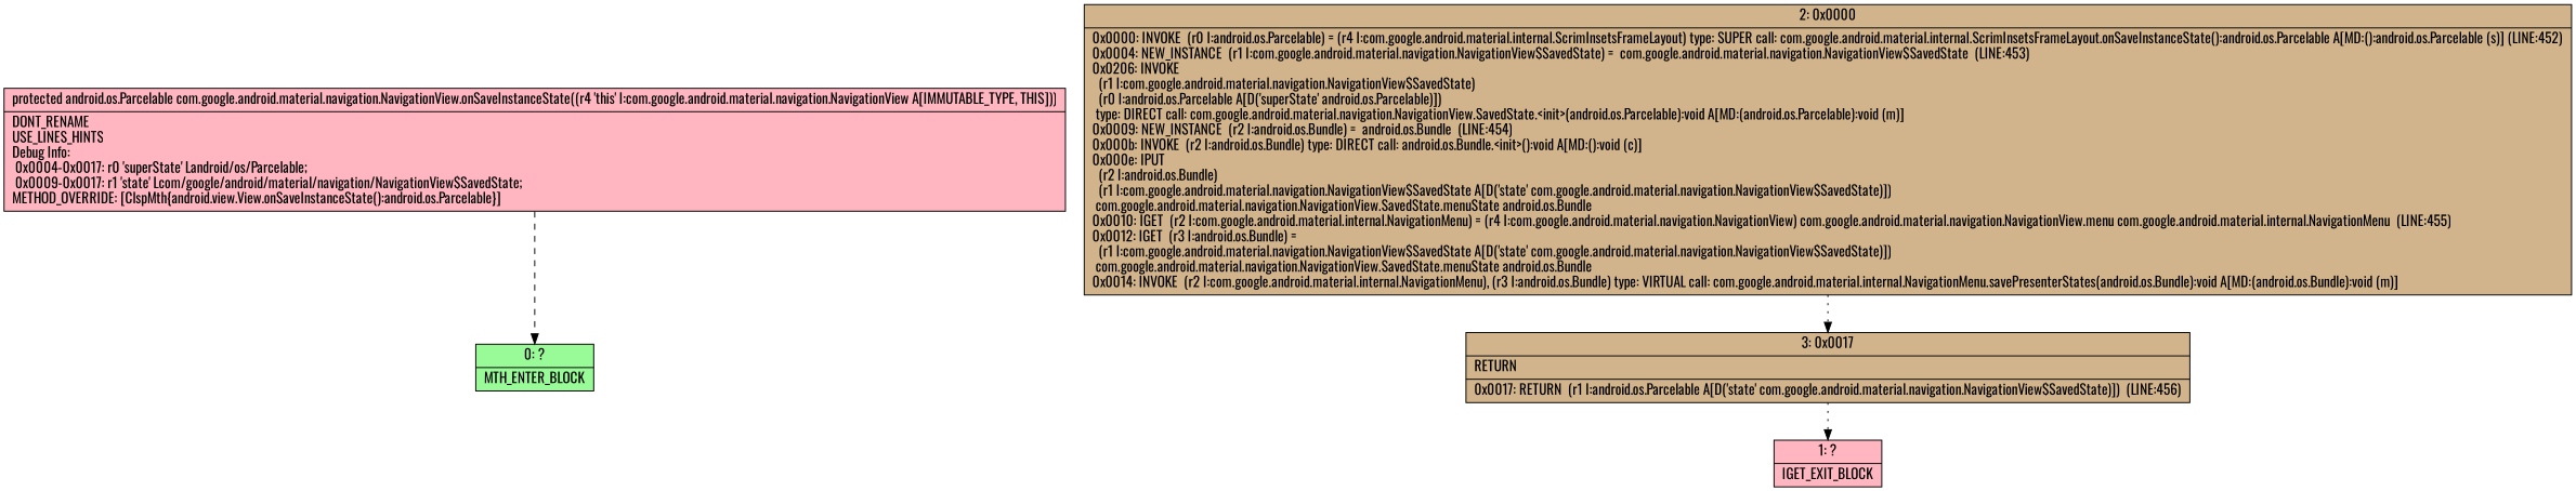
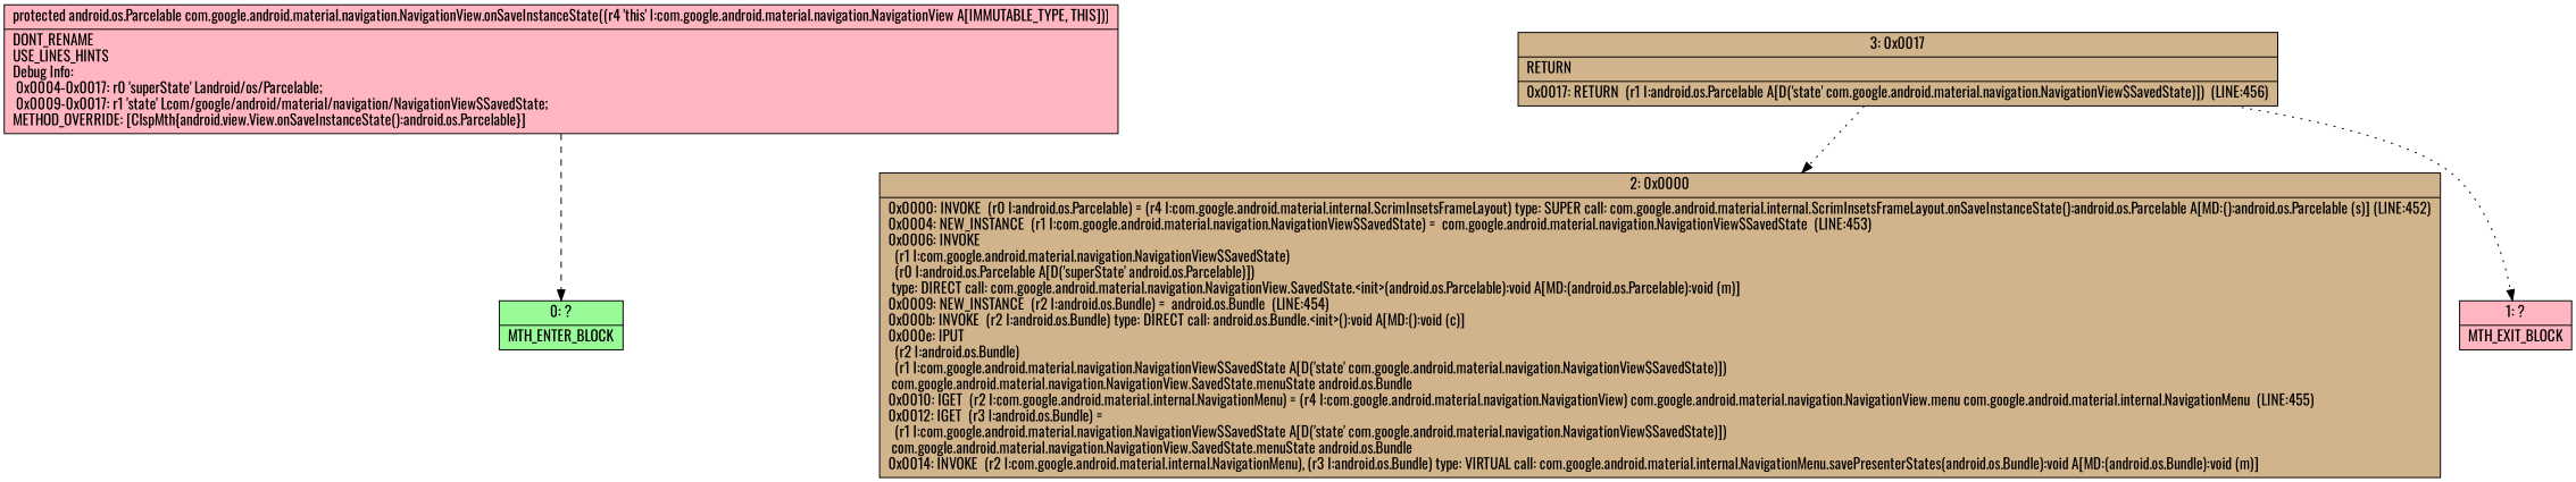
  digraph {
    fontname=Oswald
    node [fillcolor=tan fontname=Oswald shape=record style=filled]
    edge [fontname=Oswald style=dotted]
    n1 [fillcolor=palegreen label="{0\:\ ?|MTH_ENTER_BLOCK\l}"]
-   n2 [label="{2\:\ 0x0000|0x0000: INVOKE  (r0 I:android.os.Parcelable) = (r4 I:com.google.android.material.internal.ScrimInsetsFrameLayout) type: SUPER call: com.google.android.material.internal.ScrimInsetsFrameLayout.onSaveInstanceState():android.os.Parcelable A[MD:():android.os.Parcelable (s)] (LINE:452)\l0x0004: NEW_INSTANCE  (r1 I:com.google.android.material.navigation.NavigationView$SavedState) =  com.google.android.material.navigation.NavigationView$SavedState  (LINE:453)\l0x0206: INVOKE  \l  (r1 I:com.google.android.material.navigation.NavigationView$SavedState)\l  (r0 I:android.os.Parcelable A[D('superState' android.os.Parcelable)])\l type: DIRECT call: com.google.android.material.navigation.NavigationView.SavedState.\<init\>(android.os.Parcelable):void A[MD:(android.os.Parcelable):void (m)]\l0x0009: NEW_INSTANCE  (r2 I:android.os.Bundle) =  android.os.Bundle  (LINE:454)\l0x000b: INVOKE  (r2 I:android.os.Bundle) type: DIRECT call: android.os.Bundle.\<init\>():void A[MD:():void (c)]\l0x000e: IPUT  \l  (r2 I:android.os.Bundle)\l  (r1 I:com.google.android.material.navigation.NavigationView$SavedState A[D('state' com.google.android.material.navigation.NavigationView$SavedState)])\l com.google.android.material.navigation.NavigationView.SavedState.menuState android.os.Bundle \l0x0010: IGET  (r2 I:com.google.android.material.internal.NavigationMenu) = (r4 I:com.google.android.material.navigation.NavigationView) com.google.android.material.navigation.NavigationView.menu com.google.android.material.internal.NavigationMenu  (LINE:455)\l0x0012: IGET  (r3 I:android.os.Bundle) = \l  (r1 I:com.google.android.material.navigation.NavigationView$SavedState A[D('state' com.google.android.material.navigation.NavigationView$SavedState)])\l com.google.android.material.navigation.NavigationView.SavedState.menuState android.os.Bundle \l0x0014: INVOKE  (r2 I:com.google.android.material.internal.NavigationMenu), (r3 I:android.os.Bundle) type: VIRTUAL call: com.google.android.material.internal.NavigationMenu.savePresenterStates(android.os.Bundle):void A[MD:(android.os.Bundle):void (m)]\l}"]
+   n2 [label="{2\:\ 0x0000|0x0000: INVOKE  (r0 I:android.os.Parcelable) = (r4 I:com.google.android.material.internal.ScrimInsetsFrameLayout) type: SUPER call: com.google.android.material.internal.ScrimInsetsFrameLayout.onSaveInstanceState():android.os.Parcelable A[MD:():android.os.Parcelable (s)] (LINE:452)\l0x0004: NEW_INSTANCE  (r1 I:com.google.android.material.navigation.NavigationView$SavedState) =  com.google.android.material.navigation.NavigationView$SavedState  (LINE:453)\l0x0006: INVOKE  \l  (r1 I:com.google.android.material.navigation.NavigationView$SavedState)\l  (r0 I:android.os.Parcelable A[D('superState' android.os.Parcelable)])\l type: DIRECT call: com.google.android.material.navigation.NavigationView.SavedState.\<init\>(android.os.Parcelable):void A[MD:(android.os.Parcelable):void (m)]\l0x0009: NEW_INSTANCE  (r2 I:android.os.Bundle) =  android.os.Bundle  (LINE:454)\l0x000b: INVOKE  (r2 I:android.os.Bundle) type: DIRECT call: android.os.Bundle.\<init\>():void A[MD:():void (c)]\l0x000e: IPUT  \l  (r2 I:android.os.Bundle)\l  (r1 I:com.google.android.material.navigation.NavigationView$SavedState A[D('state' com.google.android.material.navigation.NavigationView$SavedState)])\l com.google.android.material.navigation.NavigationView.SavedState.menuState android.os.Bundle \l0x0010: IGET  (r2 I:com.google.android.material.internal.NavigationMenu) = (r4 I:com.google.android.material.navigation.NavigationView) com.google.android.material.navigation.NavigationView.menu com.google.android.material.internal.NavigationMenu  (LINE:455)\l0x0012: IGET  (r3 I:android.os.Bundle) = \l  (r1 I:com.google.android.material.navigation.NavigationView$SavedState A[D('state' com.google.android.material.navigation.NavigationView$SavedState)])\l com.google.android.material.navigation.NavigationView.SavedState.menuState android.os.Bundle \l0x0014: INVOKE  (r2 I:com.google.android.material.internal.NavigationMenu), (r3 I:android.os.Bundle) type: VIRTUAL call: com.google.android.material.internal.NavigationMenu.savePresenterStates(android.os.Bundle):void A[MD:(android.os.Bundle):void (m)]\l}"]
    n3 [label="{3\:\ 0x0017|RETURN\l|0x0017: RETURN  (r1 I:android.os.Parcelable A[D('state' com.google.android.material.navigation.NavigationView$SavedState)])  (LINE:456)\l}"]
-   n4 [fillcolor=lightpink label="{1\:\ ?|IGET_EXIT_BLOCK\l}"]
+   n4 [fillcolor=lightpink label="{1\:\ ?|MTH_EXIT_BLOCK\l}"]
    n5 [fillcolor=lightpink label="{protected android.os.Parcelable com.google.android.material.navigation.NavigationView.onSaveInstanceState((r4 'this' I:com.google.android.material.navigation.NavigationView A[IMMUTABLE_TYPE, THIS]))  | DONT_RENAME\lUSE_LINES_HINTS\lDebug Info:\l  0x0004\-0x0017: r0 'superState' Landroid\/os\/Parcelable;\l  0x0009\-0x0017: r1 'state' Lcom\/google\/android\/material\/navigation\/NavigationView$SavedState;\lMETHOD_OVERRIDE: [ClspMth\{android.view.View.onSaveInstanceState():android.os.Parcelable\}]\l}"]
-   n2 -> n3
+   n3 -> n2
    n3 -> n4
    n5 -> n1 [style=dashed]
  }
